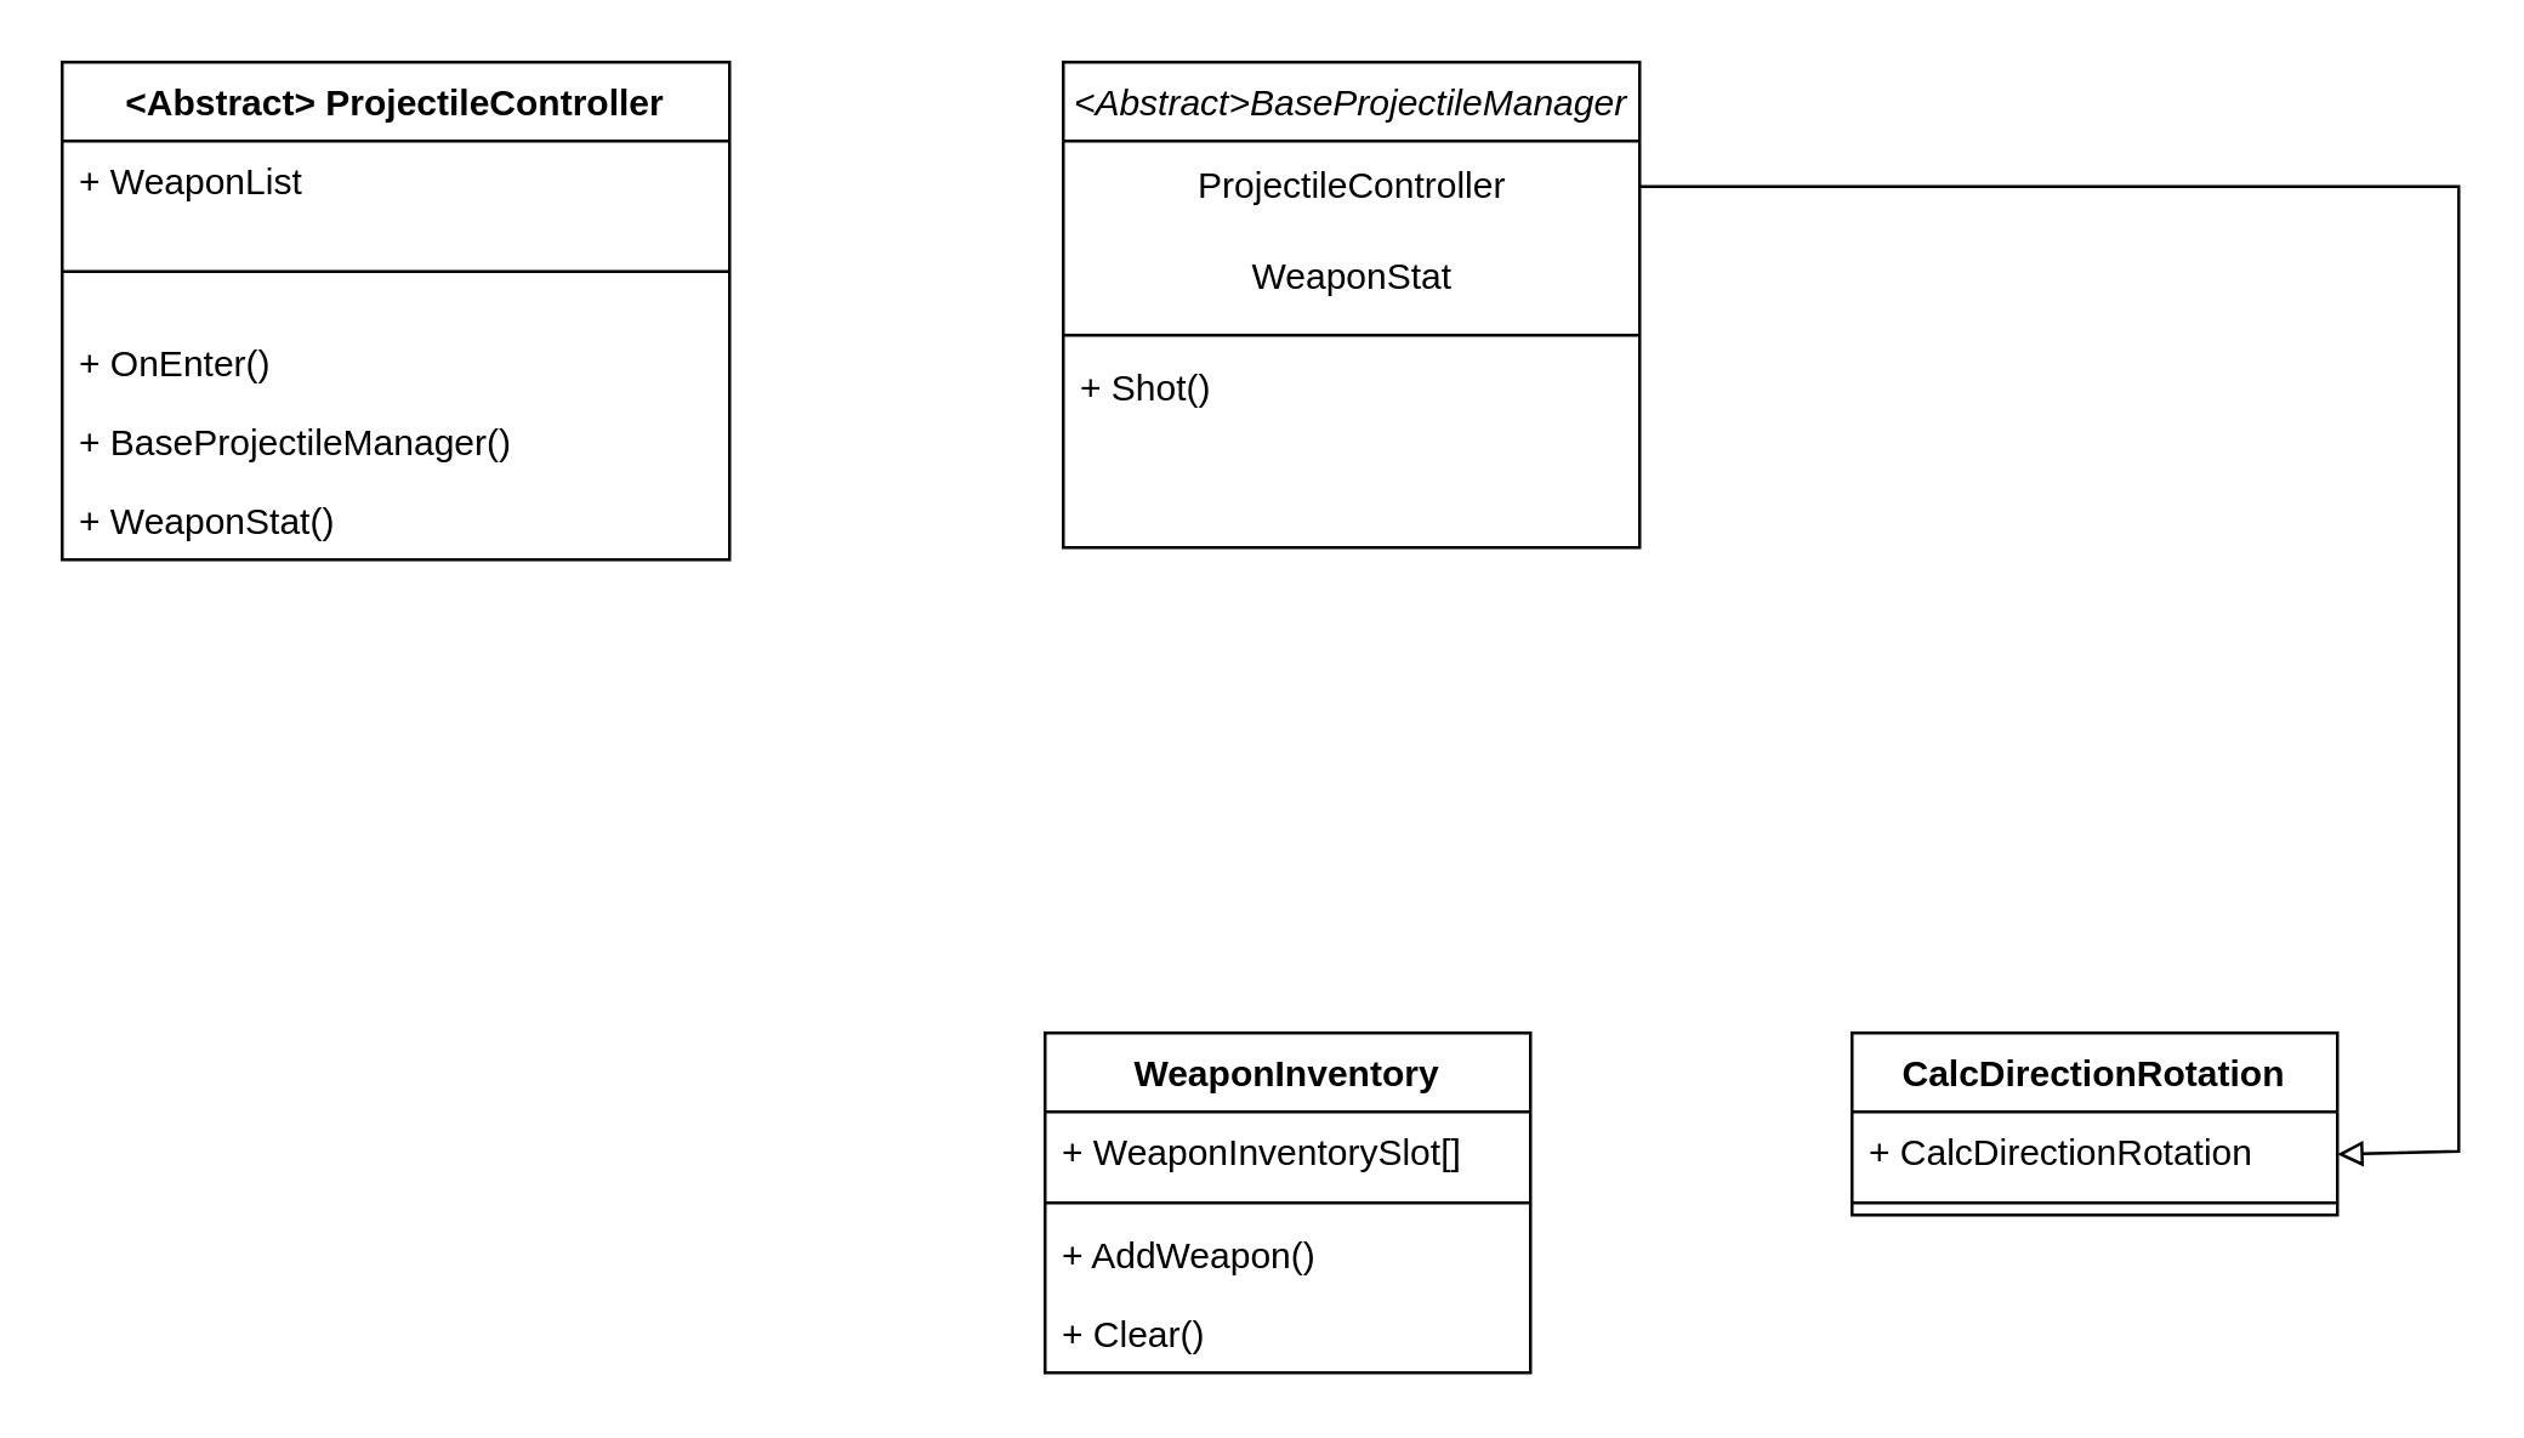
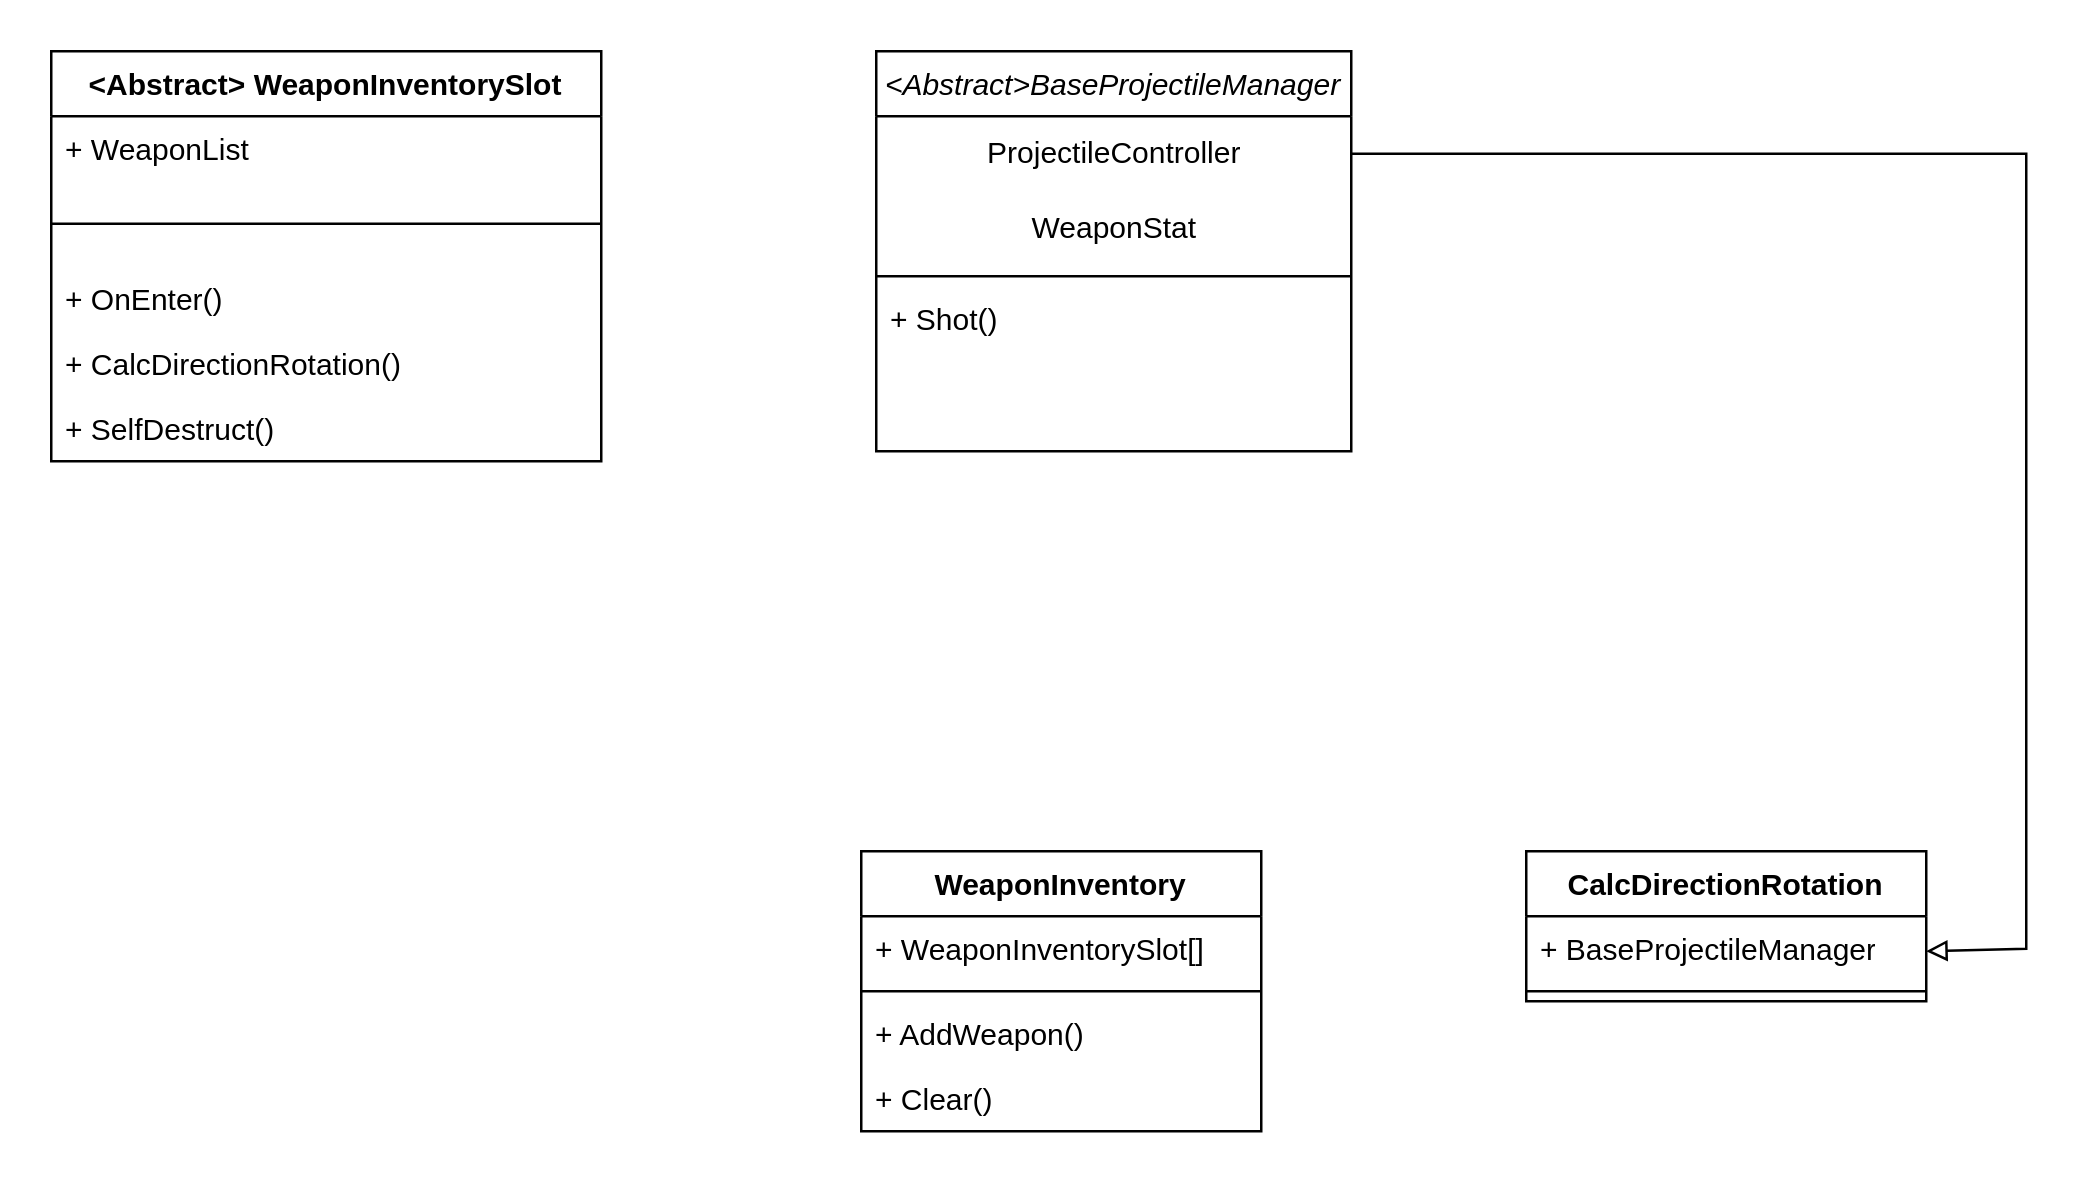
  <mxCell id="0" />
  <mxCell id="1" parent="0" />
  <mxCell id="2" value="&lt;Abstract&gt;BaseProjectileManager&#10;" style="swimlane;fontStyle=2;align=center;verticalAlign=top;childLayout=stackLayout;horizontal=1;startSize=26;horizontalStack=0;resizeParent=1;resizeLast=0;collapsible=1;marginBottom=0;rounded=0;shadow=0;strokeWidth=1;" parent="1" vertex="1"><mxGeometry x="350" y="20" width="190" height="160" as="geometry"><mxRectangle x="230" y="140" width="160" height="26" as="alternateBounds" /></mxGeometry></mxCell>
  <mxCell id="3" value="ProjectileController" style="text;html=1;align=center;verticalAlign=middle;resizable=0;points=[];autosize=1;strokeColor=none;fillColor=none;" parent="2" vertex="1"><mxGeometry y="26" width="190" height="30" as="geometry" /></mxCell>
  <mxCell id="4" value="WeaponStat" style="text;html=1;align=center;verticalAlign=middle;resizable=0;points=[];autosize=1;strokeColor=none;fillColor=none;" parent="2" vertex="1"><mxGeometry y="56" width="190" height="30" as="geometry" /></mxCell>
  <mxCell id="5" value="" style="line;strokeWidth=1;fillColor=none;align=left;verticalAlign=middle;spacingTop=-1;spacingLeft=3;spacingRight=3;rotatable=0;labelPosition=right;points=[];portConstraint=eastwest;strokeColor=inherit;" parent="2" vertex="1"><mxGeometry y="86" width="190" height="8" as="geometry" /></mxCell>
  <mxCell id="6" value="+ Shot()" style="text;strokeColor=none;fillColor=none;align=left;verticalAlign=top;spacingLeft=4;spacingRight=4;overflow=hidden;rotatable=0;points=[[0,0.5],[1,0.5]];portConstraint=eastwest;whiteSpace=wrap;html=1;" parent="2" vertex="1"><mxGeometry y="94" width="190" height="26" as="geometry" /></mxCell>
- <mxCell id="7" value="&amp;lt;Abstract&amp;gt; ProjectileController" style="swimlane;fontStyle=1;align=center;verticalAlign=top;childLayout=stackLayout;horizontal=1;startSize=26;horizontalStack=0;resizeParent=1;resizeParentMax=0;resizeLast=0;collapsible=1;marginBottom=0;whiteSpace=wrap;html=1;" parent="1" vertex="1"><mxGeometry x="20" y="20" width="220" height="164" as="geometry" /></mxCell>
+ <mxCell id="7" value="&amp;lt;Abstract&amp;gt; WeaponInventorySlot" style="swimlane;fontStyle=1;align=center;verticalAlign=top;childLayout=stackLayout;horizontal=1;startSize=26;horizontalStack=0;resizeParent=1;resizeParentMax=0;resizeLast=0;collapsible=1;marginBottom=0;whiteSpace=wrap;html=1;" parent="1" vertex="1"><mxGeometry x="20" y="20" width="220" height="164" as="geometry" /></mxCell>
  <mxCell id="8" value="+ WeaponList" style="text;strokeColor=none;fillColor=none;align=left;verticalAlign=top;spacingLeft=4;spacingRight=4;overflow=hidden;rotatable=0;points=[[0,0.5],[1,0.5]];portConstraint=eastwest;whiteSpace=wrap;html=1;" parent="7" vertex="1"><mxGeometry y="26" width="220" height="26" as="geometry" /></mxCell>
  <mxCell id="9" value="" style="line;strokeWidth=1;fillColor=none;align=left;verticalAlign=middle;spacingTop=-1;spacingLeft=3;spacingRight=3;rotatable=0;labelPosition=right;points=[];portConstraint=eastwest;strokeColor=inherit;" parent="7" vertex="1"><mxGeometry y="52" width="220" height="34" as="geometry" /></mxCell>
  <mxCell id="10" value="+ OnEnter()" style="text;strokeColor=none;fillColor=none;align=left;verticalAlign=top;spacingLeft=4;spacingRight=4;overflow=hidden;rotatable=0;points=[[0,0.5],[1,0.5]];portConstraint=eastwest;whiteSpace=wrap;html=1;" parent="7" vertex="1"><mxGeometry y="86" width="220" height="26" as="geometry" /></mxCell>
- <mxCell id="11" value="+&amp;nbsp;BaseProjectileManager()" style="text;strokeColor=none;fillColor=none;align=left;verticalAlign=top;spacingLeft=4;spacingRight=4;overflow=hidden;rotatable=0;points=[[0,0.5],[1,0.5]];portConstraint=eastwest;whiteSpace=wrap;html=1;" parent="7" vertex="1"><mxGeometry y="112" width="220" height="26" as="geometry" /></mxCell>
- <mxCell id="12" value="+ WeaponStat()" style="text;strokeColor=none;fillColor=none;align=left;verticalAlign=top;spacingLeft=4;spacingRight=4;overflow=hidden;rotatable=0;points=[[0,0.5],[1,0.5]];portConstraint=eastwest;whiteSpace=wrap;html=1;" parent="7" vertex="1"><mxGeometry y="138" width="220" height="26" as="geometry" /></mxCell>
+ <mxCell id="11" value="+&amp;nbsp;CalcDirectionRotation()" style="text;strokeColor=none;fillColor=none;align=left;verticalAlign=top;spacingLeft=4;spacingRight=4;overflow=hidden;rotatable=0;points=[[0,0.5],[1,0.5]];portConstraint=eastwest;whiteSpace=wrap;html=1;" parent="7" vertex="1"><mxGeometry y="112" width="220" height="26" as="geometry" /></mxCell>
+ <mxCell id="12" value="+ SelfDestruct()" style="text;strokeColor=none;fillColor=none;align=left;verticalAlign=top;spacingLeft=4;spacingRight=4;overflow=hidden;rotatable=0;points=[[0,0.5],[1,0.5]];portConstraint=eastwest;whiteSpace=wrap;html=1;" parent="7" vertex="1"><mxGeometry y="138" width="220" height="26" as="geometry" /></mxCell>
  <mxCell id="13" value="WeaponInventory" style="swimlane;fontStyle=1;align=center;verticalAlign=top;childLayout=stackLayout;horizontal=1;startSize=26;horizontalStack=0;resizeParent=1;resizeParentMax=0;resizeLast=0;collapsible=1;marginBottom=0;whiteSpace=wrap;html=1;" parent="1" vertex="1"><mxGeometry x="344" y="340" width="160" height="112" as="geometry" /></mxCell>
  <mxCell id="14" value="+ WeaponInventorySlot[]" style="text;strokeColor=none;fillColor=none;align=left;verticalAlign=top;spacingLeft=4;spacingRight=4;overflow=hidden;rotatable=0;points=[[0,0.5],[1,0.5]];portConstraint=eastwest;whiteSpace=wrap;html=1;" parent="13" vertex="1"><mxGeometry y="26" width="160" height="26" as="geometry" /></mxCell>
  <mxCell id="15" value="" style="line;strokeWidth=1;fillColor=none;align=left;verticalAlign=middle;spacingTop=-1;spacingLeft=3;spacingRight=3;rotatable=0;labelPosition=right;points=[];portConstraint=eastwest;strokeColor=inherit;" parent="13" vertex="1"><mxGeometry y="52" width="160" height="8" as="geometry" /></mxCell>
  <mxCell id="16" value="+ AddWeapon()" style="text;strokeColor=none;fillColor=none;align=left;verticalAlign=top;spacingLeft=4;spacingRight=4;overflow=hidden;rotatable=0;points=[[0,0.5],[1,0.5]];portConstraint=eastwest;whiteSpace=wrap;html=1;" parent="13" vertex="1"><mxGeometry y="60" width="160" height="26" as="geometry" /></mxCell>
  <mxCell id="17" value="+ Clear()" style="text;strokeColor=none;fillColor=none;align=left;verticalAlign=top;spacingLeft=4;spacingRight=4;overflow=hidden;rotatable=0;points=[[0,0.5],[1,0.5]];portConstraint=eastwest;whiteSpace=wrap;html=1;" parent="13" vertex="1"><mxGeometry y="86" width="160" height="26" as="geometry" /></mxCell>
  <mxCell id="18" value="CalcDirectionRotation" style="swimlane;fontStyle=1;align=center;verticalAlign=top;childLayout=stackLayout;horizontal=1;startSize=26;horizontalStack=0;resizeParent=1;resizeParentMax=0;resizeLast=0;collapsible=1;marginBottom=0;whiteSpace=wrap;html=1;" parent="1" vertex="1"><mxGeometry x="610" y="340" width="160" height="60" as="geometry" /></mxCell>
- <mxCell id="19" value="+ CalcDirectionRotation" style="text;strokeColor=none;fillColor=none;align=left;verticalAlign=top;spacingLeft=4;spacingRight=4;overflow=hidden;rotatable=0;points=[[0,0.5],[1,0.5]];portConstraint=eastwest;whiteSpace=wrap;html=1;" parent="18" vertex="1"><mxGeometry y="26" width="160" height="26" as="geometry" /></mxCell>
+ <mxCell id="19" value="+ BaseProjectileManager" style="text;strokeColor=none;fillColor=none;align=left;verticalAlign=top;spacingLeft=4;spacingRight=4;overflow=hidden;rotatable=0;points=[[0,0.5],[1,0.5]];portConstraint=eastwest;whiteSpace=wrap;html=1;" parent="18" vertex="1"><mxGeometry y="26" width="160" height="26" as="geometry" /></mxCell>
  <mxCell id="20" value="" style="line;strokeWidth=1;fillColor=none;align=left;verticalAlign=middle;spacingTop=-1;spacingLeft=3;spacingRight=3;rotatable=0;labelPosition=right;points=[];portConstraint=eastwest;strokeColor=inherit;" parent="18" vertex="1"><mxGeometry y="52" width="160" height="8" as="geometry" /></mxCell>
  <mxCell id="21" style="edgeStyle=orthogonalEdgeStyle;rounded=0;orthogonalLoop=1;jettySize=auto;html=1;endArrow=block;endFill=0;" parent="1" source="3" edge="1"><mxGeometry relative="1" as="geometry"><mxPoint x="770" y="380" as="targetPoint" /><Array as="points"><mxPoint x="810" y="61" /><mxPoint x="810" y="379" /></Array></mxGeometry></mxCell>
